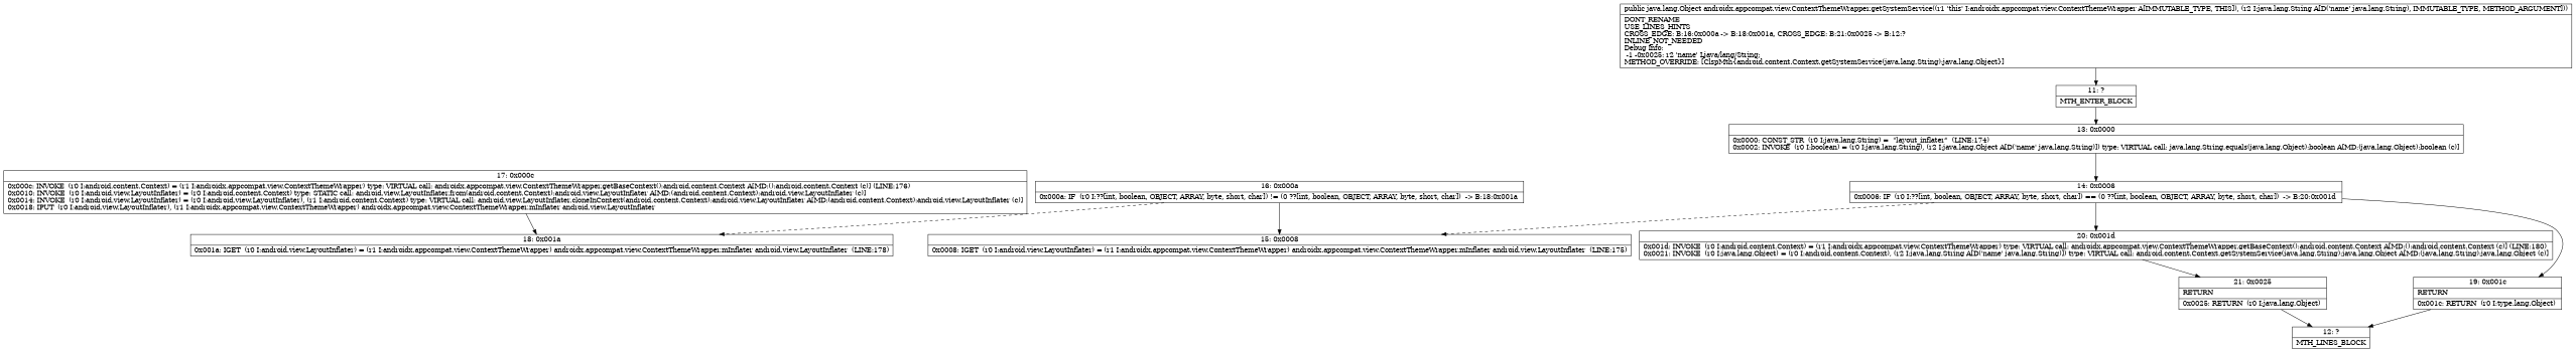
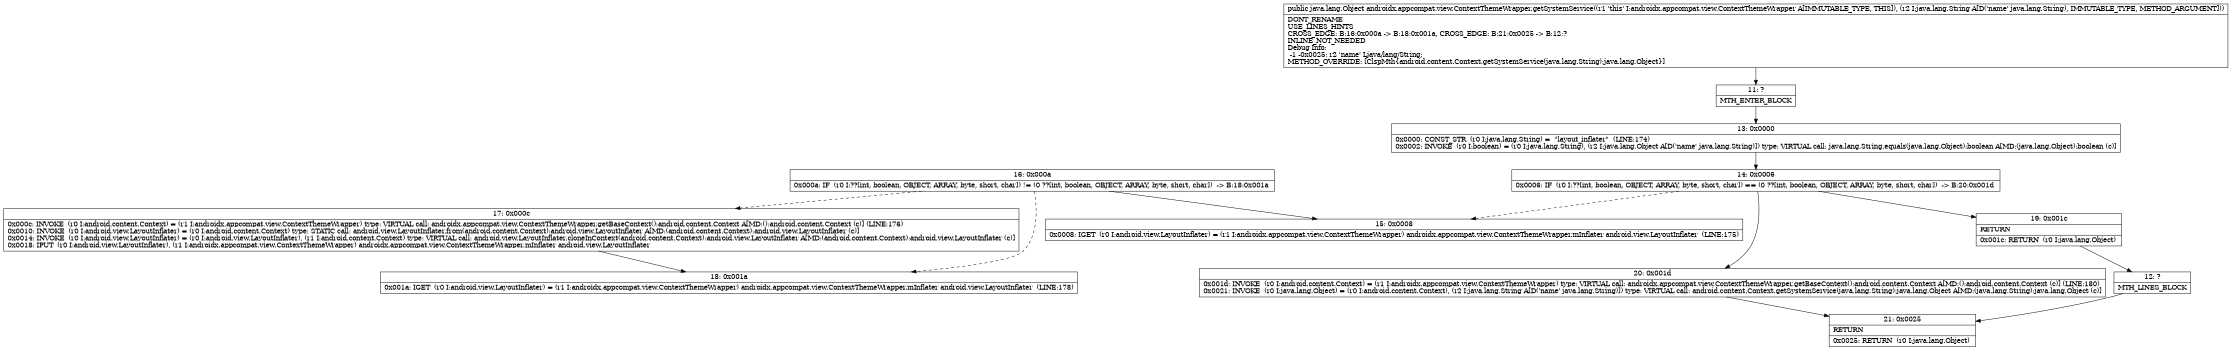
  digraph {
    node [shape=record]
    n1 [label="{11\:\ ?|MTH_ENTER_BLOCK\l}"]
    n2 [label="{13\:\ 0x0000|0x0000: CONST_STR  (r0 I:java.lang.String) =  \"layout_inflater\"  (LINE:174)\l0x0002: INVOKE  (r0 I:boolean) = (r0 I:java.lang.String), (r2 I:java.lang.Object A[D('name' java.lang.String)]) type: VIRTUAL call: java.lang.String.equals(java.lang.Object):boolean A[MD:(java.lang.Object):boolean (c)]\l}"]
    n3 [label="{14\:\ 0x0006|0x0006: IF  (r0 I:??[int, boolean, OBJECT, ARRAY, byte, short, char]) == (0 ??[int, boolean, OBJECT, ARRAY, byte, short, char])  \-\> B:20:0x001d \l}"]
    n4 [label="{15\:\ 0x0008|0x0008: IGET  (r0 I:android.view.LayoutInflater) = (r1 I:androidx.appcompat.view.ContextThemeWrapper) androidx.appcompat.view.ContextThemeWrapper.mInflater android.view.LayoutInflater  (LINE:175)\l}"]
    n5 [label="{20\:\ 0x001d|0x001d: INVOKE  (r0 I:android.content.Context) = (r1 I:androidx.appcompat.view.ContextThemeWrapper) type: VIRTUAL call: androidx.appcompat.view.ContextThemeWrapper.getBaseContext():android.content.Context A[MD:():android.content.Context (c)] (LINE:180)\l0x0021: INVOKE  (r0 I:java.lang.Object) = (r0 I:android.content.Context), (r2 I:java.lang.String A[D('name' java.lang.String)]) type: VIRTUAL call: android.content.Context.getSystemService(java.lang.String):java.lang.Object A[MD:(java.lang.String):java.lang.Object (c)]\l}"]
-   n6 [label="{19\:\ 0x001c|RETURN\l|0x001c: RETURN  (r0 I:type.lang.Object) \l}"]
+   n6 [label="{19\:\ 0x001c|RETURN\l|0x001c: RETURN  (r0 I:java.lang.Object) \l}"]
    n7 [label="{21\:\ 0x0025|RETURN\l|0x0025: RETURN  (r0 I:java.lang.Object) \l}"]
    n8 [label="{16\:\ 0x000a|0x000a: IF  (r0 I:??[int, boolean, OBJECT, ARRAY, byte, short, char]) != (0 ??[int, boolean, OBJECT, ARRAY, byte, short, char])  \-\> B:18:0x001a \l}"]
    n9 [label="{17\:\ 0x000c|0x000c: INVOKE  (r0 I:android.content.Context) = (r1 I:androidx.appcompat.view.ContextThemeWrapper) type: VIRTUAL call: androidx.appcompat.view.ContextThemeWrapper.getBaseContext():android.content.Context A[MD:():android.content.Context (c)] (LINE:176)\l0x0010: INVOKE  (r0 I:android.view.LayoutInflater) = (r0 I:android.content.Context) type: STATIC call: android.view.LayoutInflater.from(android.content.Context):android.view.LayoutInflater A[MD:(android.content.Context):android.view.LayoutInflater (c)]\l0x0014: INVOKE  (r0 I:android.view.LayoutInflater) = (r0 I:android.view.LayoutInflater), (r1 I:android.content.Context) type: VIRTUAL call: android.view.LayoutInflater.cloneInContext(android.content.Context):android.view.LayoutInflater A[MD:(android.content.Context):android.view.LayoutInflater (c)]\l0x0018: IPUT  (r0 I:android.view.LayoutInflater), (r1 I:androidx.appcompat.view.ContextThemeWrapper) androidx.appcompat.view.ContextThemeWrapper.mInflater android.view.LayoutInflater \l}"]
    n10 [label="{18\:\ 0x001a|0x001a: IGET  (r0 I:android.view.LayoutInflater) = (r1 I:androidx.appcompat.view.ContextThemeWrapper) androidx.appcompat.view.ContextThemeWrapper.mInflater android.view.LayoutInflater  (LINE:178)\l}"]
    n11 [label="{12\:\ ?|MTH_LINES_BLOCK\l}"]
    n12 [label="{public java.lang.Object androidx.appcompat.view.ContextThemeWrapper.getSystemService((r1 'this' I:androidx.appcompat.view.ContextThemeWrapper A[IMMUTABLE_TYPE, THIS]), (r2 I:java.lang.String A[D('name' java.lang.String), IMMUTABLE_TYPE, METHOD_ARGUMENT]))  | DONT_RENAME\lUSE_LINES_HINTS\lCROSS_EDGE: B:16:0x000a \-\> B:18:0x001a, CROSS_EDGE: B:21:0x0025 \-\> B:12:?\lINLINE_NOT_NEEDED\lDebug Info:\l  \-1 \-0x0025: r2 'name' Ljava\/lang\/String;\lMETHOD_OVERRIDE: [ClspMth\{android.content.Context.getSystemService(java.lang.String):java.lang.Object\}]\l}"]
    n1 -> n2
    n2 -> n3
    n3 -> n4 [style=dashed]
    n3 -> n5
    n3 -> n6
    n5 -> n7
    n6 -> n11
-   n7 -> n11
+   n11 -> n7
    n8 -> n4
+   n8 -> n9 [style=dashed]
    n8 -> n10 [style=dashed]
    n9 -> n10
    n12 -> n1
  }
